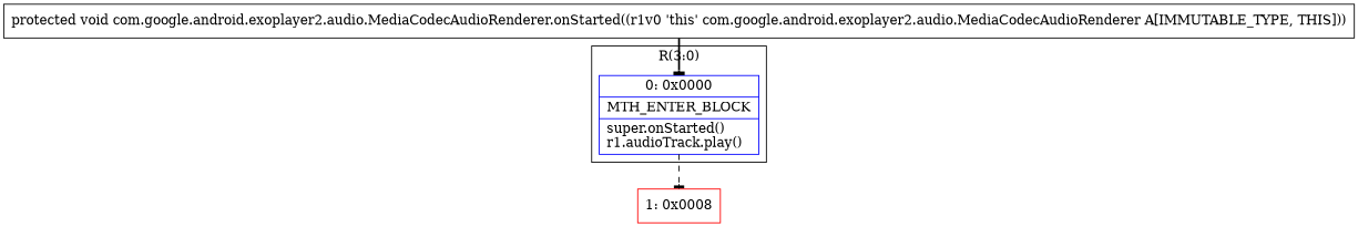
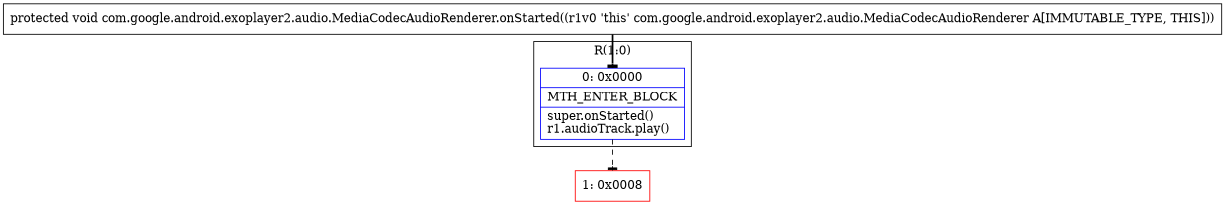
  digraph {
    node [shape=record]
    edge [arrowhead=tee]
    n1 [color=blue label="{0\:\ 0x0000|MTH_ENTER_BLOCK\l|super.onStarted()\lr1.audioTrack.play()\l}"]
    n2 [color=red label="{1\:\ 0x0008}"]
    n3 [label="{protected void com.google.android.exoplayer2.audio.MediaCodecAudioRenderer.onStarted((r1v0 'this' com.google.android.exoplayer2.audio.MediaCodecAudioRenderer A[IMMUTABLE_TYPE, THIS])) }"]
    subgraph cluster_1 {
-     label="R(3:0)"
+     label="R(1:0)"
      n1
    }
    n1 -> n2 [style=dashed]
    n3 -> n1 [style=bold]
  }
